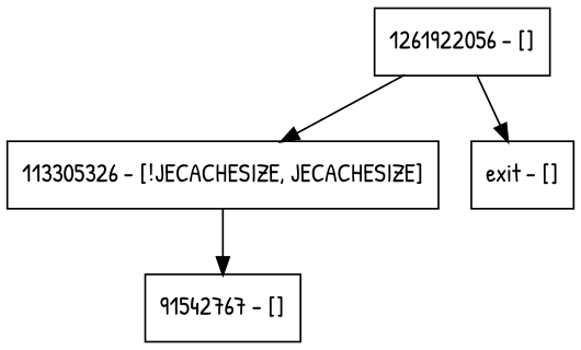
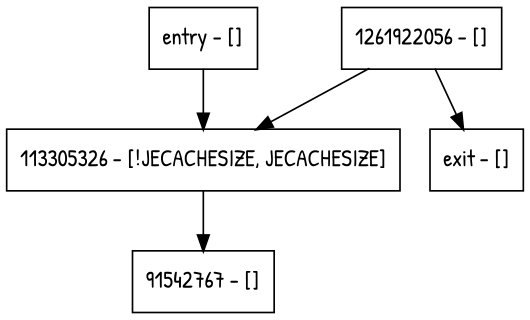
  digraph {
    fontname="Patrick Hand"
    node [fontname="Patrick Hand" shape=record]
    edge [fontname="Patrick Hand"]
+   n1 [label="entry - []"]
    n2 [label="113305326 - [!JECACHESIZE, JECACHESIZE]"]
    n3 [label="91542767 - []"]
    n4 [label="exit - []"]
    n5 [label="1261922056 - []"]
+   n1 -> n2
    n2 -> n3
    n5 -> n2
    n5 -> n4
  }
